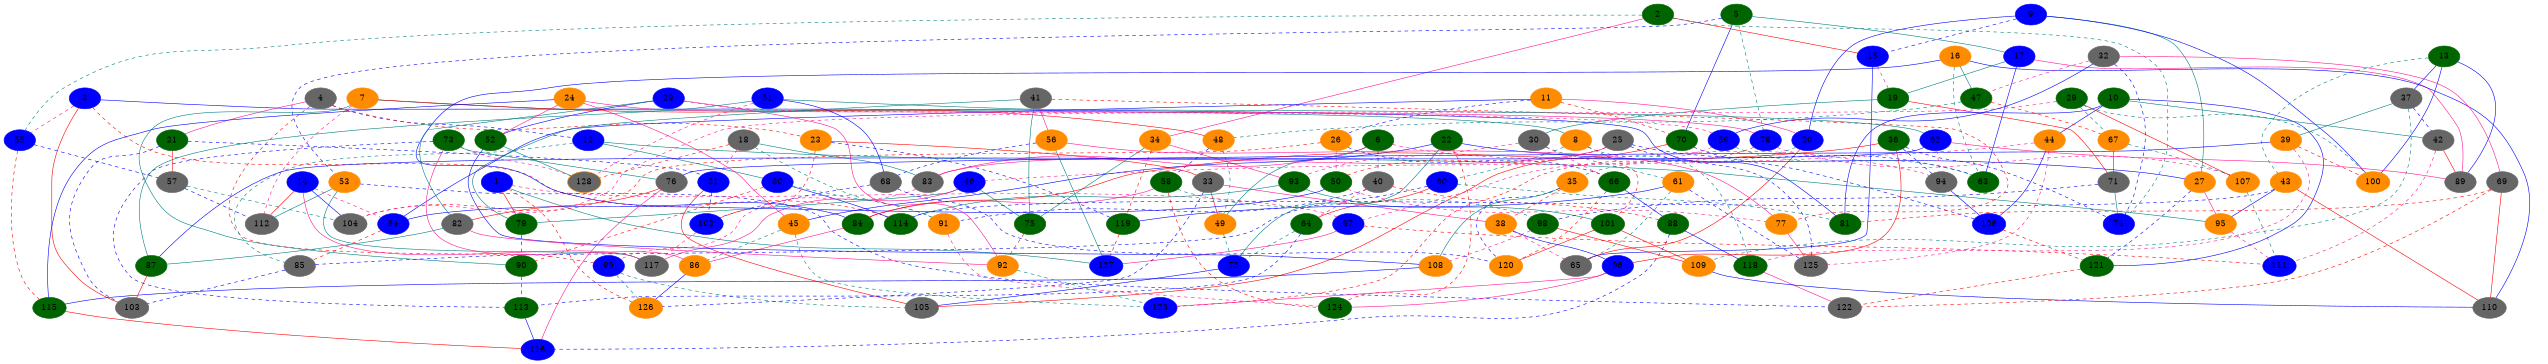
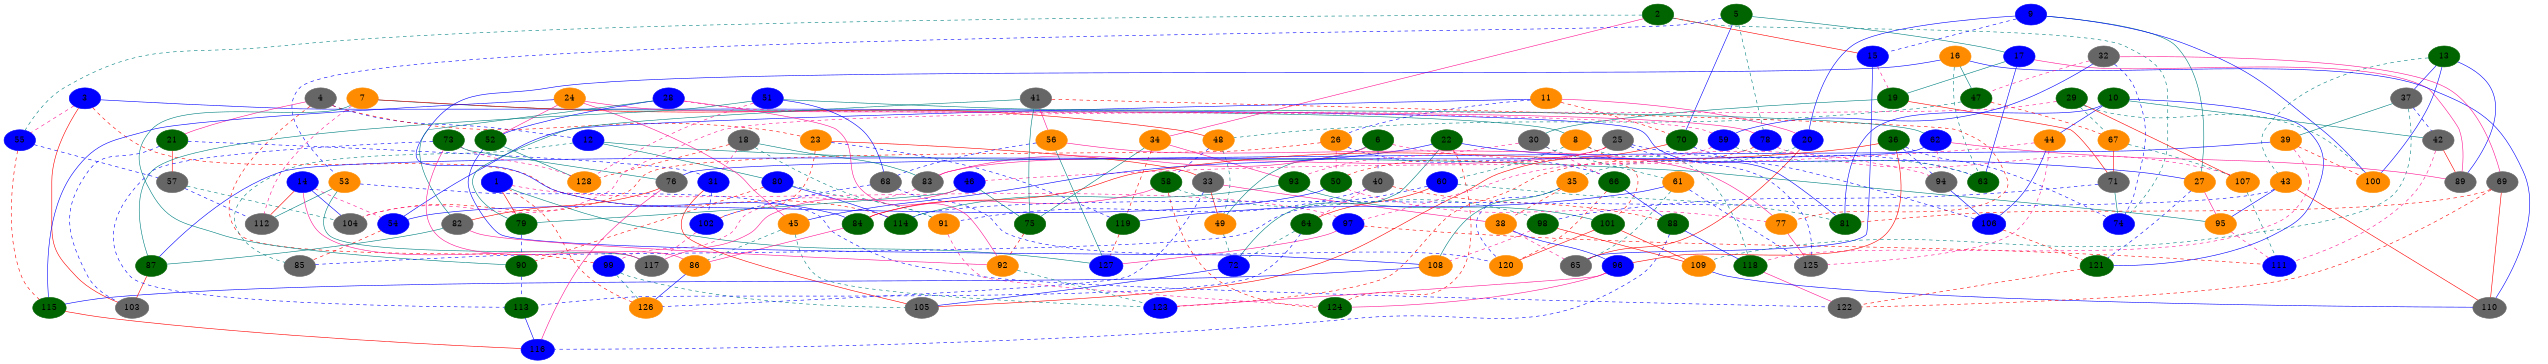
  graph {
    node [color=darkgreen style=filled]
    edge [color=blue style=dashed]
    1 [color=blue]
    79
    97 [color=blue]
    126 [color=darkorange]
    127 [color=blue]
    90
    111 [color=blue]
    15 [color=blue]
    2
    34 [color=darkorange]
    55 [color=blue]
    74 [color=blue]
    19
    65 [color=gray40]
    119
    93
    75
    57 [color=gray40]
    115
    3 [color=blue]
    81
    103 [color=gray40]
    114
    4 [color=gray40]
    12 [color=blue]
    21
    23 [color=darkorange]
    99 [color=blue]
    80 [color=blue]
    85 [color=gray40]
    95 [color=darkorange]
    31 [color=blue]
    33 [color=gray40]
    102 [color=blue]
    105 [color=gray40]
    17 [color=blue]
    5
    53 [color=darkorange]
    70
    78 [color=blue]
    89 [color=gray40]
    63
    112 [color=gray40]
    117 [color=gray40]
    122 [color=gray40]
    106 [color=blue]
    107 [color=darkorange]
    123 [color=blue]
    40 [color=gray40]
    6
    49 [color=darkorange]
    83 [color=gray40]
    94 [color=gray40]
    91 [color=darkorange]
    64
    88
    72 [color=blue]
    7 [color=darkorange]
    8 [color=darkorange]
    48 [color=darkorange]
    60 [color=blue]
    101
    118
    58
    113
    120 [color=darkorange]
    109 [color=darkorange]
    9 [color=blue]
    20 [color=blue]
    27 [color=darkorange]
    100 [color=darkorange]
    35 [color=darkorange]
    121
    10
    42 [color=gray40]
    44 [color=darkorange]
    125 [color=gray40]
    46 [color=blue]
    11 [color=darkorange]
    26 [color=darkorange]
    54 [color=blue]
    104 [color=gray40]
    50
    66
    13
    37 [color=gray40]
    43 [color=darkorange]
    39 [color=darkorange]
    110 [color=gray40]
    14 [color=blue]
    30 [color=gray40]
    71 [color=gray40]
    16 [color=darkorange]
    47
    84
    67 [color=darkorange]
    86 [color=darkorange]
    18 [color=gray40]
-   128 [color=darkorange fillcolor=gray40]
+   128 [color=darkorange]
    124
    61 [color=darkorange]
    98
    38 [color=darkorange]
    108 [color=darkorange]
    22
    45 [color=darkorange]
    24 [color=darkorange]
    52
    116 [color=blue]
    25 [color=gray40]
    77 [color=darkorange]
    28 [color=blue]
    59 [color=blue]
    82 [color=gray40]
    92 [color=darkorange]
    87
    29
    32 [color=gray40]
    69 [color=gray40]
    96 [color=blue]
    36
    76 [color=gray40]
    41 [color=gray40]
    56 [color=darkorange]
    68 [color=gray40]
    51 [color=blue]
    62 [color=blue]
    73
    1 -- 79 [color=red style=solid]
    1 -- 97 [color=deeppink]
    1 -- 126 [color=red]
    1 -- 127 [color=teal style=solid]
    79 -- 90
    97 -- 127 [color=deeppink style=solid]
    97 -- 111 [color=red]
    90 -- 113
    15 -- 19 [color=deeppink]
    15 -- 65 [style=solid]
    2 -- 15 [color=red style=solid]
    2 -- 34 [color=deeppink style=solid]
    2 -- 55 [color=teal]
    2 -- 74 [color=teal]
    34 -- 119 [color=red]
    34 -- 93 [color=deeppink style=solid]
    34 -- 75 [color=teal style=solid]
    55 -- 57
    55 -- 115 [color=red]
    19 -- 30 [color=teal style=solid]
    19 -- 71 [color=red style=solid]
    119 -- 127 [color=red]
    93 -- 114 [color=teal style=solid]
    93 -- 101 [color=teal style=solid]
    75 -- 92 [color=red]
    57 -- 112
    57 -- 104 [color=teal]
    115 -- 116 [color=red style=solid]
    3 -- 55 [color=deeppink]
    3 -- 81 [style=solid]
    3 -- 103 [color=red style=solid]
    3 -- 114 [color=red]
    4 -- 12
    4 -- 21 [color=deeppink style=solid]
    4 -- 23 [color=red]
    4 -- 99 [color=red]
    12 -- 80 [color=teal style=solid]
    12 -- 85 [color=teal]
    12 -- 95 [color=teal style=solid]
    21 -- 57 [color=red style=solid]
    21 -- 103
    21 -- 31
    23 -- 119
    23 -- 33 [color=red style=solid]
    23 -- 102 [color=red]
    99 -- 126 [color=teal]
    99 -- 105 [color=teal]
    80 -- 90 [color=red]
    80 -- 114 [style=solid]
    80 -- 91 [color=teal]
-   85 -- 103
    95 -- 111 [color=deeppink]
    31 -- 102
    31 -- 105 [color=red style=solid]
    33 -- 126
    33 -- 49 [color=red style=solid]
    33 -- 38 [color=deeppink style=solid]
    102 -- 117 [color=deeppink]
    17 -- 19 [color=teal style=solid]
    17 -- 89 [color=deeppink style=solid]
    17 -- 63 [style=solid]
    5 -- 17 [color=teal style=solid]
    5 -- 53
    5 -- 70 [style=solid]
    5 -- 78 [color=teal]
    53 -- 112 [color=teal style=solid]
    53 -- 117 [color=teal style=solid]
    53 -- 122
    70 -- 105 [color=red style=solid]
    70 -- 106
    78 -- 107 [color=deeppink]
    78 -- 123 [color=red]
    106 -- 121 [color=red]
    107 -- 111 [color=teal]
    40 -- 91
    40 -- 64 [color=deeppink]
    40 -- 88 [color=red]
    6 -- 40
    6 -- 49 [color=teal style=solid]
    6 -- 83 [color=deeppink style=solid]
    6 -- 94 [color=deeppink]
    49 -- 72 [color=teal]
    83 -- 99 [color=deeppink]
    94 -- 106 [style=solid]
    91 -- 124 [color=deeppink]
    64 -- 72 [color=teal]
    64 -- 113
    88 -- 118 [style=solid]
    88 -- 116
    72 -- 105 [style=solid]
    7 -- 90 [color=teal style=solid]
    7 -- 112 [color=deeppink]
    7 -- 8 [color=teal style=solid]
    7 -- 48 [color=red style=solid]
    8 -- 60 [color=teal]
    8 -- 101 [color=red]
    8 -- 118 [color=teal]
    48 -- 49 [color=teal]
    48 -- 58
    60 -- 81 [color=teal]
    60 -- 85
    60 -- 64 [color=red style=solid]
    101 -- 120 [color=red style=solid]
    101 -- 109 [color=red style=solid]
    118 -- 122 [color=deeppink style=solid]
    58 -- 84 [color=deeppink style=solid]
    58 -- 124 [color=red]
    58 -- 98 [color=teal]
    113 -- 116 [style=solid]
    109 -- 110 [style=solid]
    9 -- 15
    9 -- 20 [style=solid]
    9 -- 27 [color=teal style=solid]
    9 -- 100 [style=solid]
    20 -- 65 [color=red style=solid]
    20 -- 35 [color=teal]
    27 -- 95 [color=deeppink style=solid]
    27 -- 121
    35 -- 120
    35 -- 38 [color=red]
    35 -- 108 [color=teal style=solid]
    121 -- 122 [color=red]
    10 -- 81 [style=solid]
    10 -- 121 [style=solid]
    10 -- 42 [color=teal style=solid]
    10 -- 44 [style=solid]
    42 -- 111 [color=deeppink]
    42 -- 89 [color=red style=solid]
    44 -- 106 [style=solid]
    44 -- 125 [color=deeppink]
    44 -- 46 [color=deeppink]
    46 -- 79 [color=teal style=solid]
    46 -- 75 [color=teal style=solid]
    46 -- 117 [color=deeppink style=solid]
    11 -- 70 [color=red]
    11 -- 20 [color=deeppink style=solid]
    11 -- 26
    11 -- 54 [style=solid]
    26 -- 104 [color=red]
    26 -- 50 [color=deeppink]
    26 -- 66
    54 -- 85 [color=red]
    50 -- 54 [style=solid]
    50 -- 77 [color=deeppink]
    66 -- 88 [style=solid]
    66 -- 120 [color=red]
    13 -- 89 [style=solid]
    13 -- 100 [style=solid]
    13 -- 37 [style=solid]
    13 -- 43 [color=teal]
    37 -- 109 [color=teal]
    37 -- 42
    37 -- 39 [color=teal style=solid]
    43 -- 114
    43 -- 95 [style=solid]
    43 -- 110 [color=red style=solid]
    39 -- 118 [color=deeppink]
    39 -- 100 [color=red]
    39 -- 76 [style=solid]
    14 -- 112 [color=red style=solid]
    14 -- 117 [color=deeppink style=solid]
    14 -- 54 [color=deeppink]
    14 -- 104 [style=solid]
    30 -- 93 [color=deeppink]
    30 -- 66 [color=deeppink]
    30 -- 61 [color=teal]
    71 -- 74 [color=teal style=solid]
    71 -- 98
    16 -- 63 [color=teal]
    16 -- 110 [style=solid]
    16 -- 47 [color=teal style=solid]
    16 -- 84 [style=solid]
    47 -- 48 [color=teal]
    47 -- 67 [color=red]
    84 -- 86 [color=deeppink style=solid]
    67 -- 107 [color=teal]
    67 -- 71 [color=red style=solid]
    86 -- 126 [style=solid]
    18 -- 31 [color=deeppink]
    18 -- 83 [color=teal style=solid]
    18 -- 91 [color=teal]
    18 -- 128 [color=red]
    61 -- 65 [color=teal]
    61 -- 119 [style=solid]
    61 -- 125
    98 -- 109 [color=red style=solid]
    98 -- 108 [color=deeppink]
    38 -- 65 [color=deeppink]
    38 -- 96 [style=solid]
    108 -- 115 [style=solid]
    22 -- 72 [color=teal style=solid]
    22 -- 27 [style=solid]
    22 -- 124 [color=red]
    22 -- 45 [style=solid]
    45 -- 123 [color=teal]
    45 -- 86 [color=teal]
    24 -- 115 [style=solid]
    24 -- 78 [color=deeppink style=solid]
    24 -- 45 [color=deeppink style=solid]
    24 -- 52 [color=deeppink style=solid]
    52 -- 128 [color=teal style=solid]
    52 -- 108 [style=solid]
    25 -- 63
    25 -- 83 [color=deeppink style=solid]
    25 -- 125
    25 -- 50 [color=red]
    77 -- 125 [color=deeppink style=solid]
    28 -- 52 [style=solid]
    28 -- 59 [color=deeppink]
    28 -- 82 [color=teal style=solid]
    28 -- 92 [color=deeppink style=solid]
    59 -- 97 [color=deeppink]
    59 -- 63 [color=teal]
    82 -- 92 [color=deeppink style=solid]
    82 -- 87 [color=teal style=solid]
    92 -- 123 [color=teal]
    87 -- 103 [color=red style=solid]
    29 -- 107 [color=red style=solid]
    29 -- 100 [color=teal]
    29 -- 104 [color=deeppink]
    29 -- 67 [color=teal]
    32 -- 74
    32 -- 47 [color=deeppink]
    32 -- 59 [style=solid]
    32 -- 69 [color=deeppink style=solid]
    69 -- 81 [color=red]
    69 -- 122 [color=red]
    69 -- 110 [color=red style=solid]
    96 -- 123 [color=deeppink style=solid]
    96 -- 124 [color=deeppink style=solid]
    36 -- 74
    36 -- 94
    36 -- 84 [color=red style=solid]
    36 -- 96 [color=red style=solid]
    76 -- 116 [color=deeppink style=solid]
    76 -- 82 [color=red style=solid]
    41 -- 79 [color=teal style=solid]
    41 -- 75 [color=teal style=solid]
    41 -- 77 [color=red]
    41 -- 56 [color=deeppink style=solid]
    56 -- 127 [color=teal style=solid]
    56 -- 77 [color=deeppink style=solid]
    56 -- 68
    68 -- 102
    68 -- 120
    51 -- 128 [color=deeppink]
    51 -- 87 [color=teal style=solid]
    51 -- 68 [style=solid]
    51 -- 62 [color=teal style=solid]
    62 -- 89 [color=deeppink style=solid]
    62 -- 94 [color=deeppink]
    62 -- 87 [style=solid]
    73 -- 113
    73 -- 86 [color=deeppink style=solid]
    73 -- 128 [color=deeppink]
    73 -- 76 [color=teal style=solid]
  }
